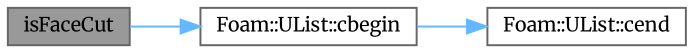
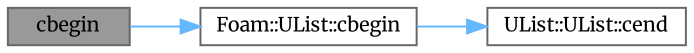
  digraph {
    fontname=Merriweather
    rankdir=LR
    node [color=grey40 fillcolor=white fontname=Merriweather fontsize=10 shape=box style=filled]
    edge [color=steelblue1 fontname=Merriweather fontsize=10 labelfontname=Helvetica labelfontsize=10 style=solid]
-   n1 [color=gray40 fillcolor=grey60 fontcolor=black height=0.2 label=isFaceCut width=0.4]
+   n1 [color=gray40 fillcolor=grey60 fontcolor=black height=0.2 label=cbegin width=0.4]
    n2 [height=0.2 label="Foam::UList::cbegin" width=0.4]
-   n3 [height=0.2 label="Foam::UList::cend" width=0.4]
+   n3 [height=0.2 label="UList::UList::cend" width=0.4]
    n1 -> n2
    n2 -> n3
  }
